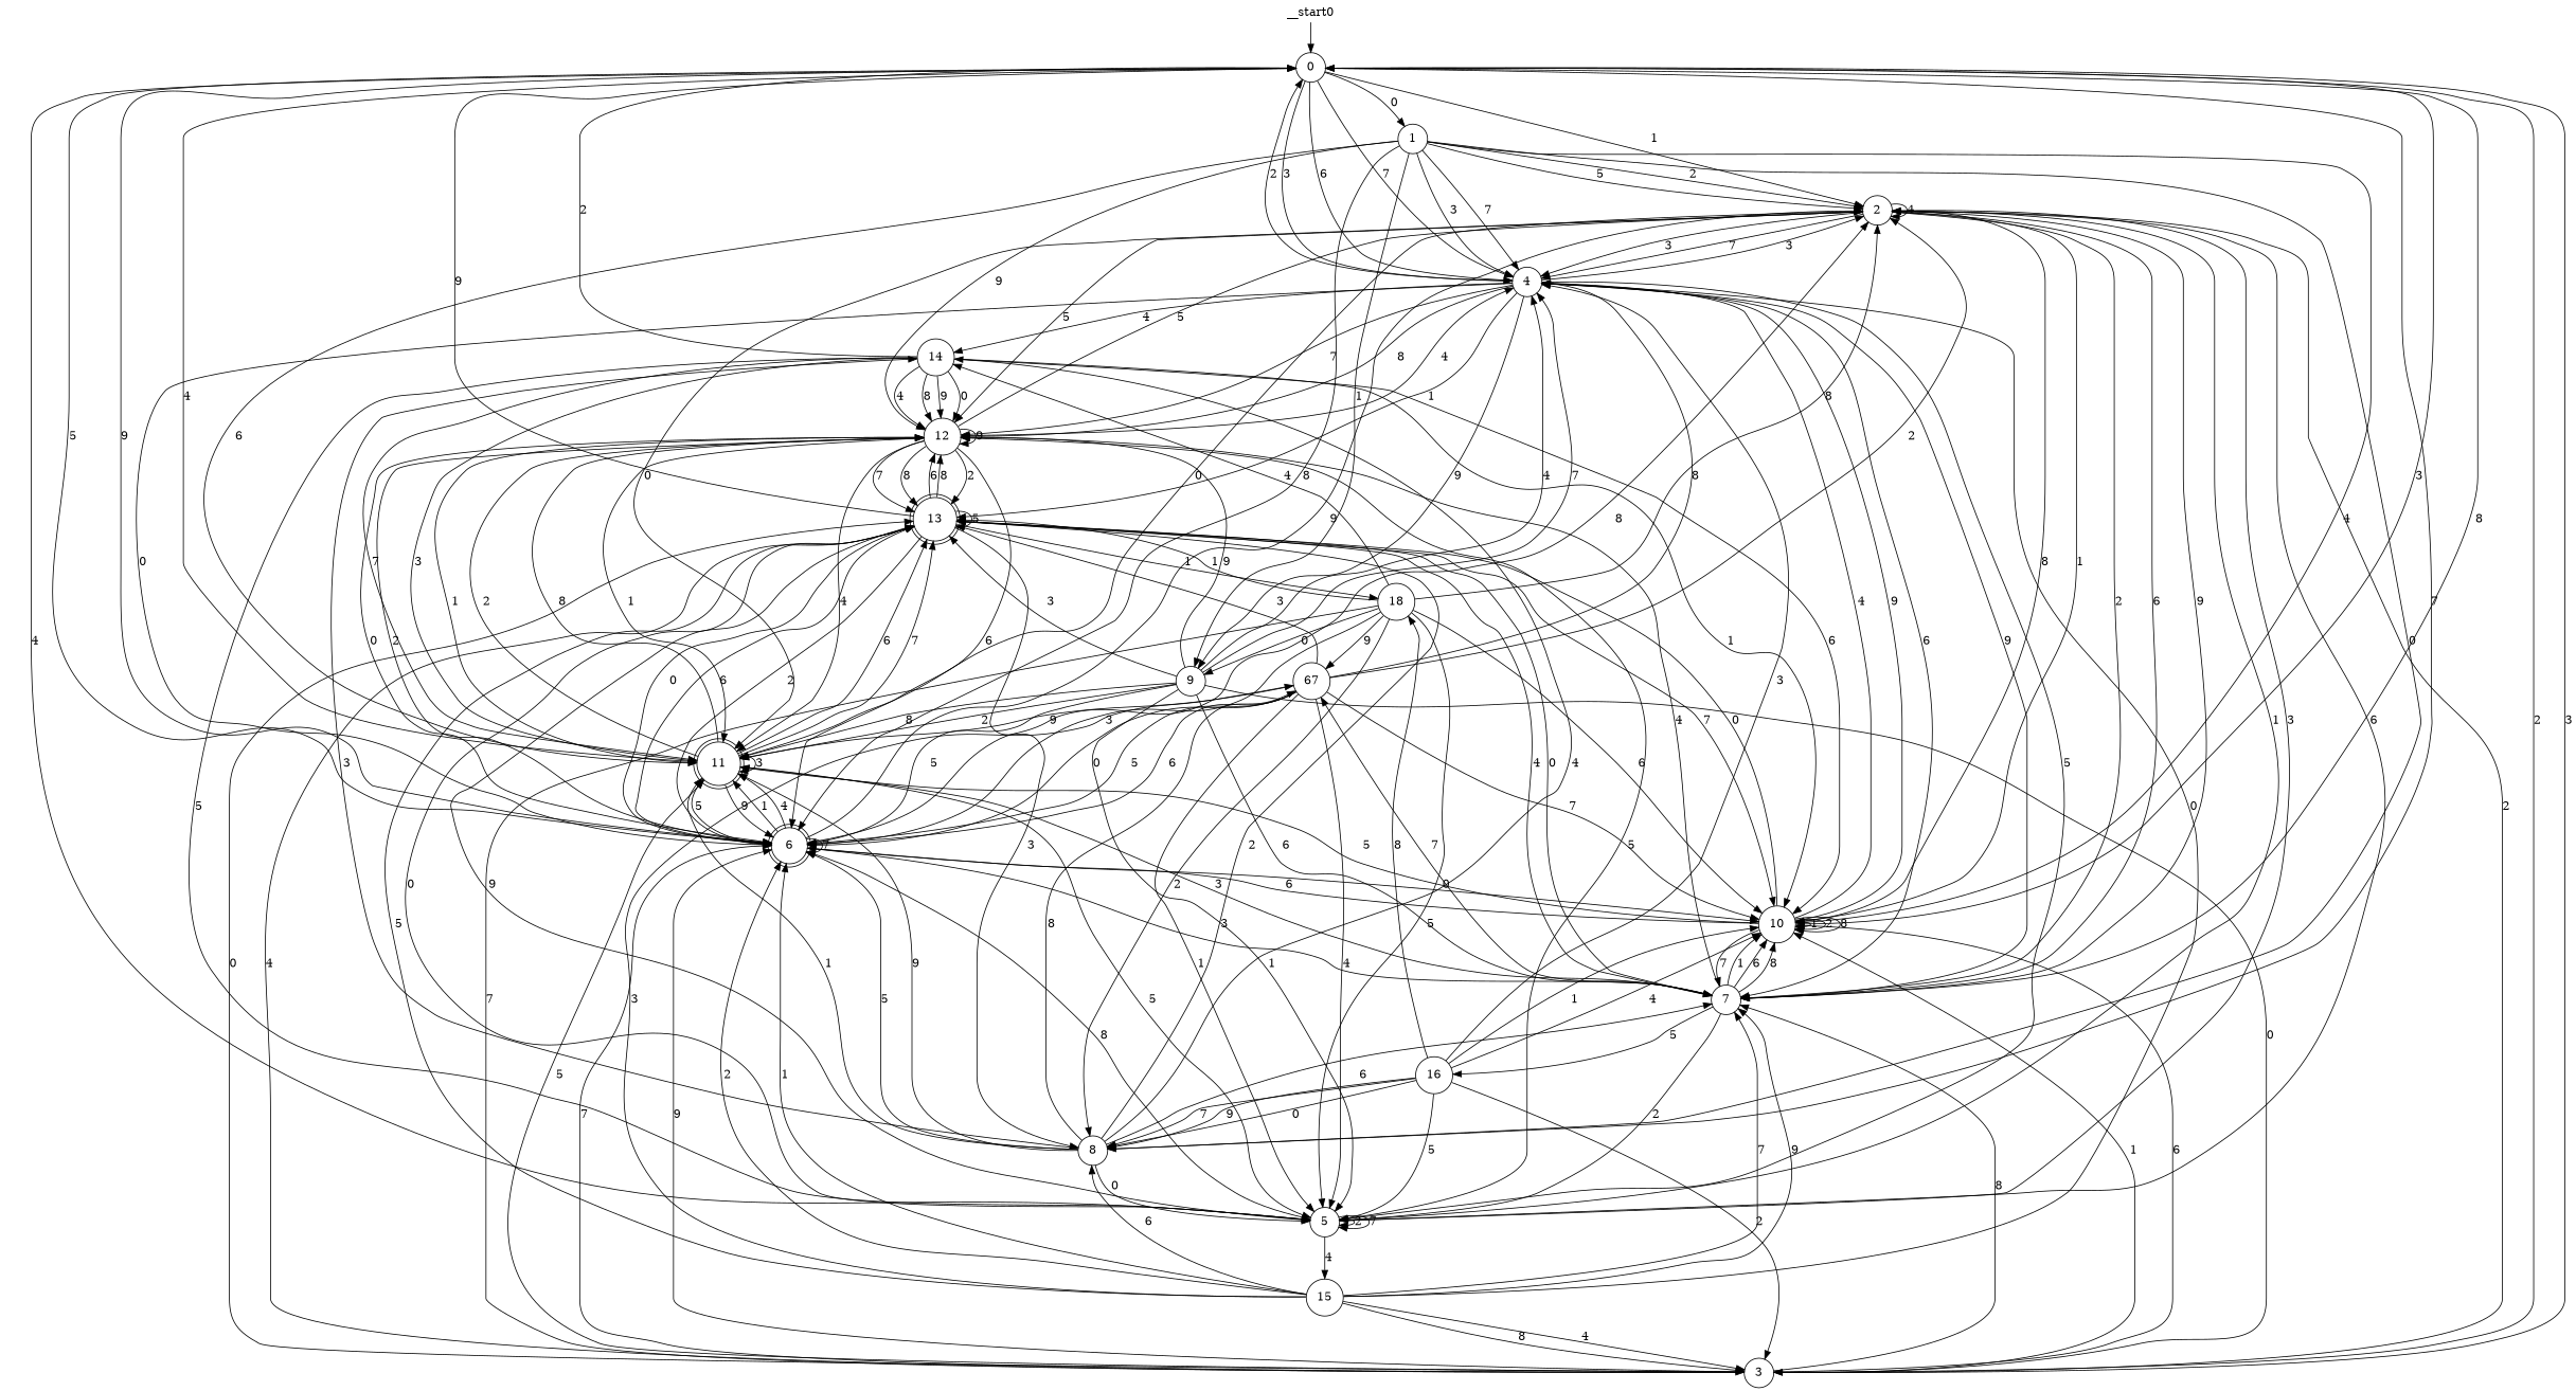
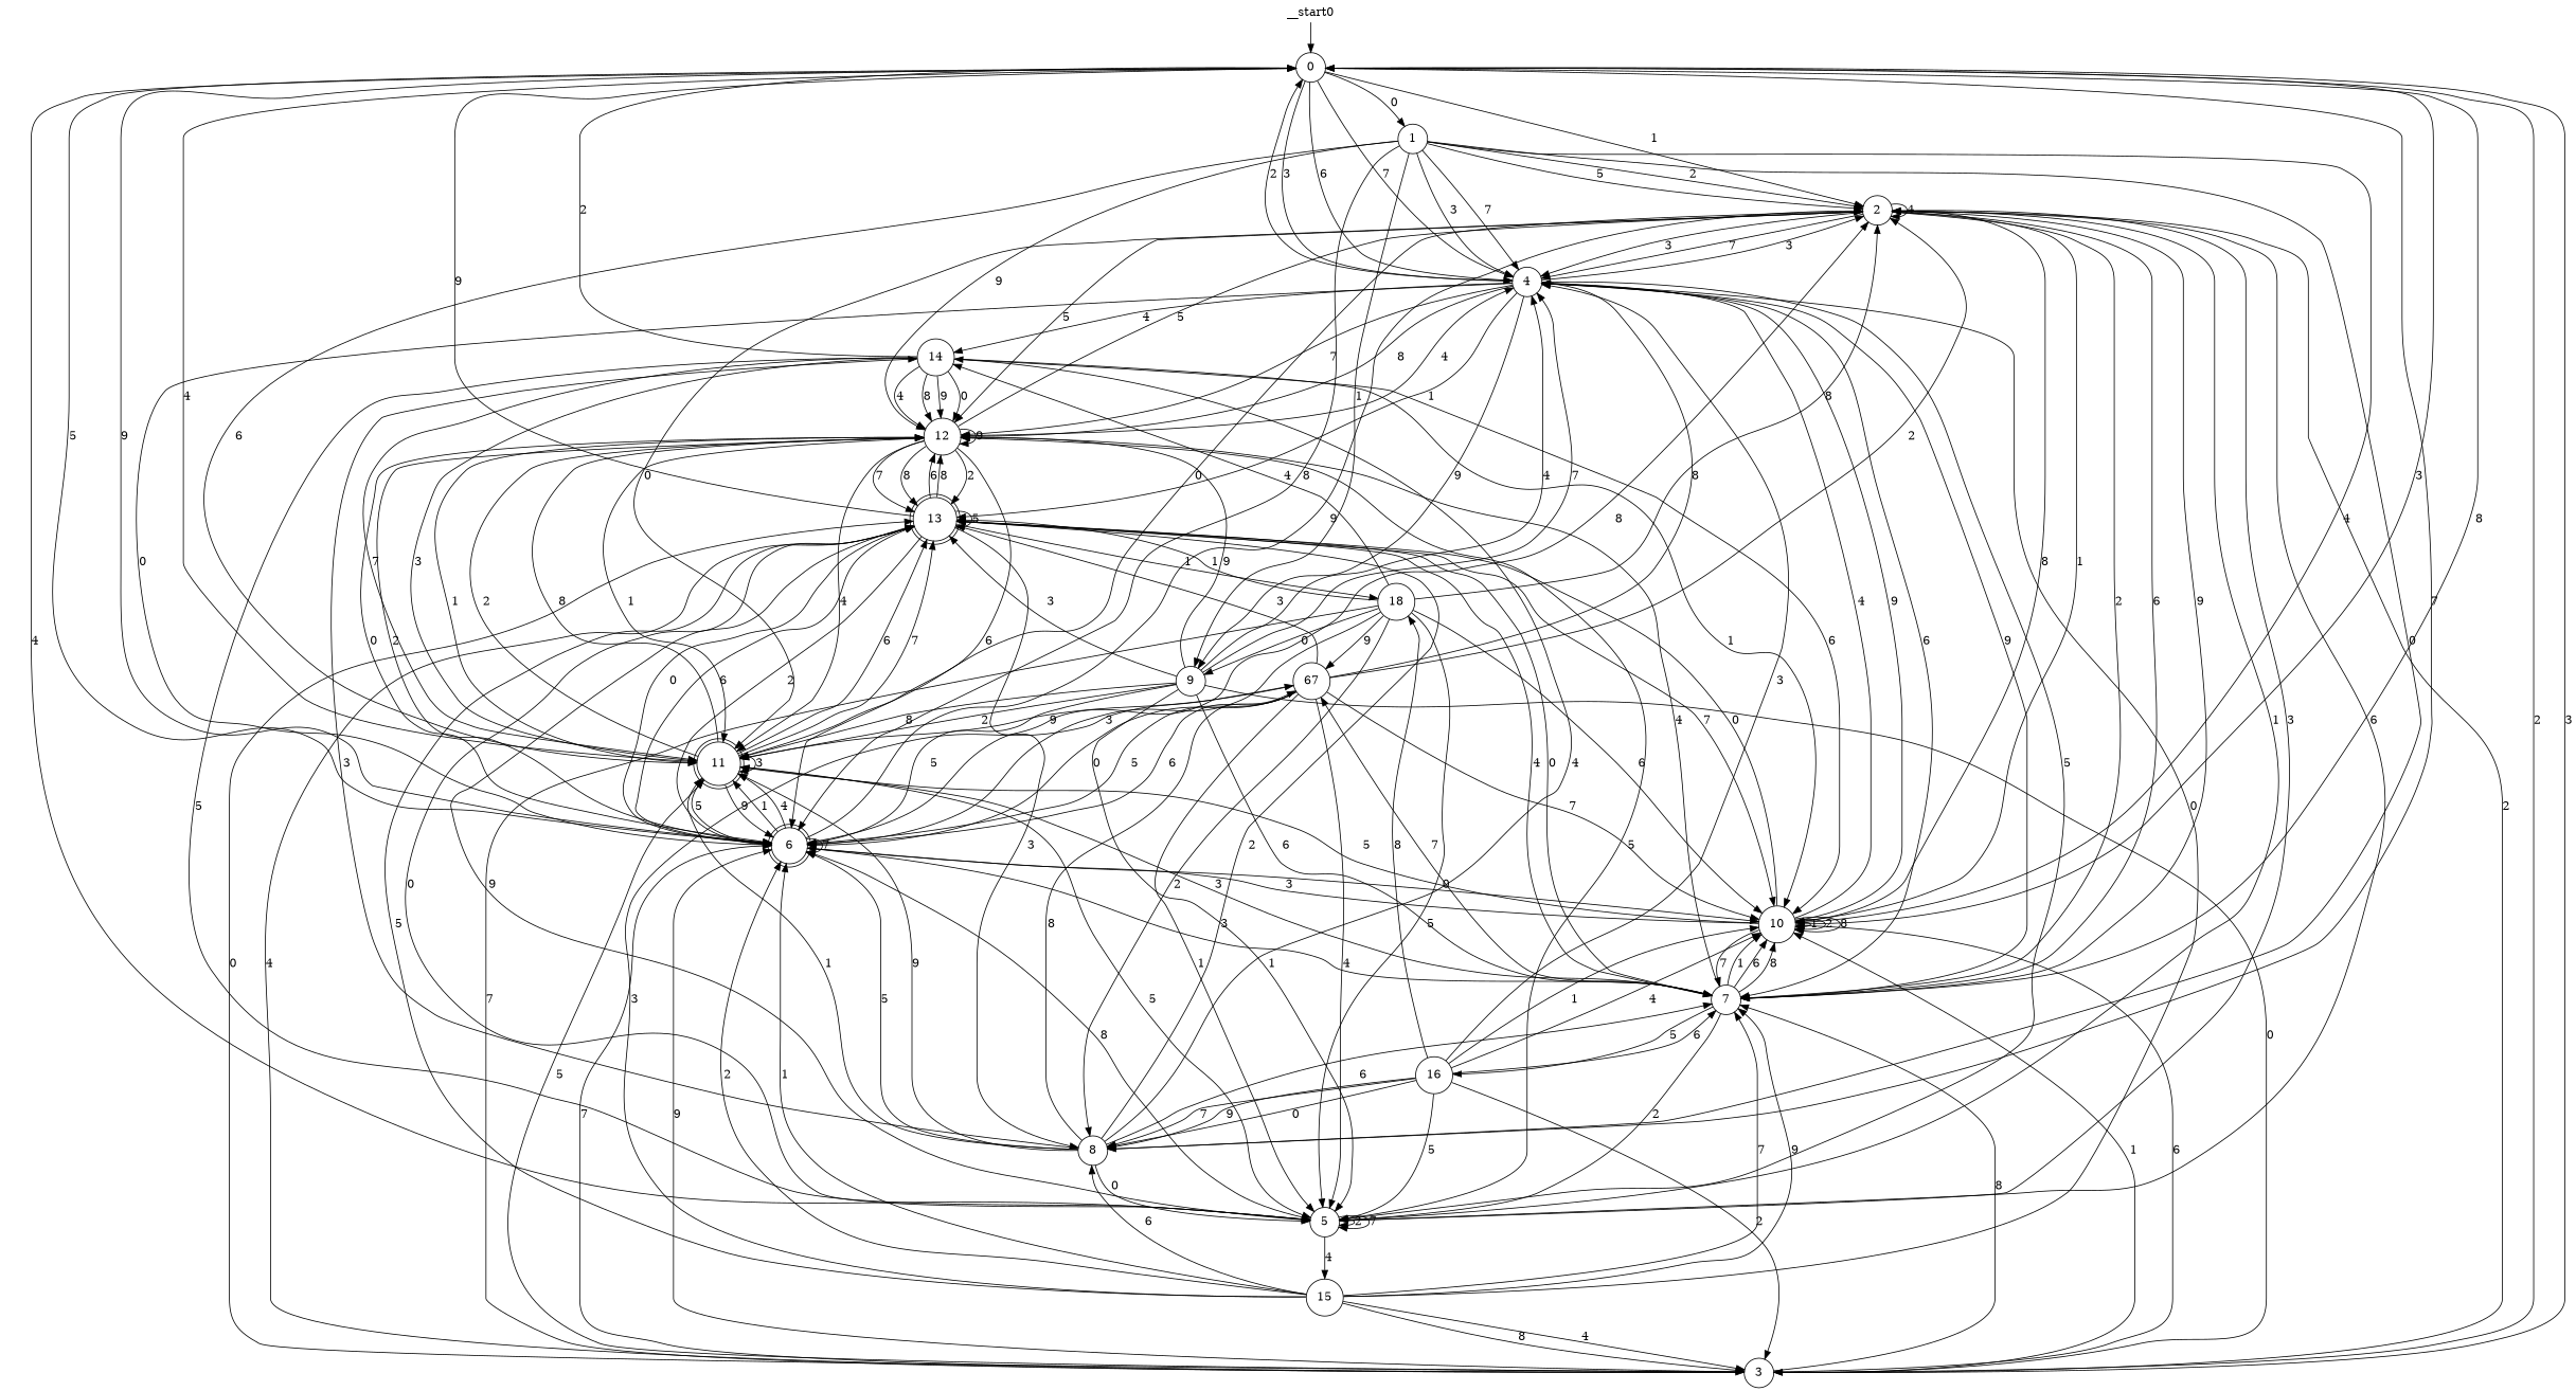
  digraph {
    node [shape=circle]
    n1 [label=0]
    n2 [label=1]
    n3 [label=2]
    n4 [label=3]
    n5 [label=4]
    n6 [label=5]
    n7 [label=6 shape=doublecircle]
    n8 [label=7]
    n9 [label=8]
    n10 [label=9]
    n11 [label=10]
    n12 [label=11 shape=doublecircle]
    n13 [label=12]
    n14 [label=13 shape=doublecircle]
    n15 [label=14]
    n16 [label=15]
    n17 [label=16]
    n18 [label=67]
    n19 [label=18]
    __start0 [height=0 shape=none width=0]
    n1 -> n2 [label=0]
    n1 -> n3 [label=1]
    n1 -> n4 [label=2]
    n1 -> n5 [label=3]
    n1 -> n5 [label=6]
    n1 -> n5 [label=7]
    n1 -> n6 [label=4]
    n1 -> n7 [label=5]
    n1 -> n7 [label=9]
    n1 -> n8 [label=8]
    n2 -> n3 [label=2]
    n2 -> n3 [label=5]
    n2 -> n5 [label=3]
    n2 -> n5 [label=7]
    n2 -> n7 [label=8]
    n2 -> n9 [label=0]
    n2 -> n10 [label=1]
    n2 -> n11 [label=4]
    n2 -> n12 [label=6]
    n2 -> n13 [label=9]
    n3 -> n3 [label=4]
    n3 -> n5 [label=3]
    n3 -> n5 [label=7]
    n3 -> n8 [label=2]
    n3 -> n8 [label=6]
    n3 -> n8 [label=9]
    n3 -> n11 [label=1]
    n3 -> n11 [label=8]
    n3 -> n12 [label=0]
    n3 -> n13 [label=5]
    n4 -> n1 [label=3]
    n4 -> n3 [label=2]
    n4 -> n7 [label=7]
    n4 -> n7 [label=9]
    n4 -> n8 [label=8]
    n4 -> n11 [label=1]
    n4 -> n11 [label=6]
    n4 -> n12 [label=5]
    n4 -> n14 [label=0]
    n4 -> n14 [label=4]
    n5 -> n1 [label=2]
    n5 -> n3 [label=3]
    n5 -> n6 [label=5]
    n5 -> n7 [label=0]
    n5 -> n8 [label=6]
    n5 -> n10 [label=9]
    n5 -> n13 [label=7]
    n5 -> n13 [label=8]
    n5 -> n14 [label=1]
    n5 -> n15 [label=4]
    n6 -> n3 [label=1]
    n6 -> n3 [label=3]
    n6 -> n3 [label=6]
    n6 -> n6 [label=2]
    n6 -> n6 [label=7]
    n6 -> n7 [label=8]
    n6 -> n13 [label=5]
    n6 -> n14 [label=0]
    n6 -> n14 [label=9]
    n6 -> n16 [label=4]
    n7 -> n3 [label=8]
    n7 -> n3 [label=9]
    n7 -> n7 [label=7]
    n7 -> n8 [label=3]
    n7 -> n11 [label=0]
    n7 -> n12 [label=1]
    n7 -> n12 [label=4]
    n7 -> n12 [label=5]
    n7 -> n13 [label=2]
    n7 -> n14 [label=6]
    n8 -> n5 [label=9]
    n8 -> n6 [label=2]
    n8 -> n11 [label=1]
    n8 -> n11 [label=6]
    n8 -> n11 [label=8]
    n8 -> n12 [label=3]
    n8 -> n13 [label=4]
    n8 -> n14 [label=0]
    n8 -> n17 [label=5]
    n8 -> n18 [label=7]
    n9 -> n1 [label=7]
    n9 -> n6 [label=0]
    n9 -> n7 [label=5]
    n9 -> n8 [label=6]
    n9 -> n12 [label=1]
    n9 -> n12 [label=9]
    n9 -> n14 [label=2]
    n9 -> n15 [label=3]
    n9 -> n15 [label=4]
    n9 -> n18 [label=8]
    n10 -> n4 [label=0]
    n10 -> n5 [label=4]
    n10 -> n5 [label=7]
    n10 -> n6 [label=1]
    n10 -> n7 [label=5]
    n10 -> n8 [label=6]
    n10 -> n12 [label=2]
    n10 -> n12 [label=8]
    n10 -> n13 [label=9]
    n10 -> n14 [label=3]
    n11 -> n1 [label=3]
    n11 -> n5 [label=4]
    n11 -> n5 [label=9]
-   n11 -> n7 [label=6]
+   n11 -> n7 [label=3]
    n11 -> n8 [label=7]
    n11 -> n11 [label=1]
    n11 -> n11 [label=2]
    n11 -> n11 [label=8]
    n11 -> n12 [label=5]
    n11 -> n14 [label=0]
    n12 -> n1 [label=4]
    n12 -> n3 [label=0]
    n12 -> n6 [label=5]
    n12 -> n7 [label=9]
    n12 -> n12 [label=3]
    n12 -> n13 [label=1]
    n12 -> n13 [label=2]
    n12 -> n13 [label=8]
    n12 -> n14 [label=6]
    n12 -> n14 [label=7]
    n13 -> n3 [label=5]
    n13 -> n5 [label=4]
    n13 -> n7 [label=0]
    n13 -> n7 [label=6]
    n13 -> n12 [label=1]
    n13 -> n12 [label=4]
    n13 -> n13 [label=9]
    n13 -> n14 [label=2]
    n13 -> n14 [label=7]
    n13 -> n14 [label=8]
    n14 -> n1 [label=9]
    n14 -> n7 [label=0]
    n14 -> n7 [label=2]
    n14 -> n8 [label=4]
    n14 -> n9 [label=3]
    n14 -> n11 [label=7]
    n14 -> n13 [label=6]
    n14 -> n13 [label=8]
    n14 -> n14 [label=5]
    n14 -> n19 [label=1]
    n15 -> n1 [label=2]
    n15 -> n6 [label=5]
    n15 -> n11 [label=1]
    n15 -> n11 [label=6]
    n15 -> n12 [label=3]
    n15 -> n12 [label=7]
    n15 -> n13 [label=0]
    n15 -> n13 [label=4]
    n15 -> n13 [label=8]
    n15 -> n13 [label=9]
    n16 -> n4 [label=4]
    n16 -> n4 [label=8]
    n16 -> n5 [label=0]
    n16 -> n7 [label=1]
    n16 -> n7 [label=2]
    n16 -> n8 [label=7]
    n16 -> n8 [label=9]
    n16 -> n9 [label=6]
    n16 -> n14 [label=5]
    n16 -> n18 [label=3]
    n17 -> n4 [label=2]
    n17 -> n5 [label=3]
    n17 -> n6 [label=5]
+   n17 -> n8 [label=6]
    n17 -> n9 [label=0]
    n17 -> n9 [label=7]
    n17 -> n9 [label=9]
    n17 -> n11 [label=1]
    n17 -> n11 [label=4]
    n17 -> n19 [label=8]
    n18 -> n3 [label=2]
    n18 -> n5 [label=8]
    n18 -> n6 [label=1]
    n18 -> n6 [label=4]
    n18 -> n7 [label=0]
    n18 -> n7 [label=5]
    n18 -> n7 [label=6]
    n18 -> n11 [label=7]
    n18 -> n12 [label=9]
    n18 -> n14 [label=3]
    n19 -> n3 [label=8]
    n19 -> n4 [label=7]
    n19 -> n6 [label=5]
    n19 -> n7 [label=3]
    n19 -> n9 [label=2]
    n19 -> n10 [label=0]
    n19 -> n11 [label=6]
    n19 -> n14 [label=1]
    n19 -> n15 [label=4]
    n19 -> n18 [label=9]
    __start0 -> n1
  }
